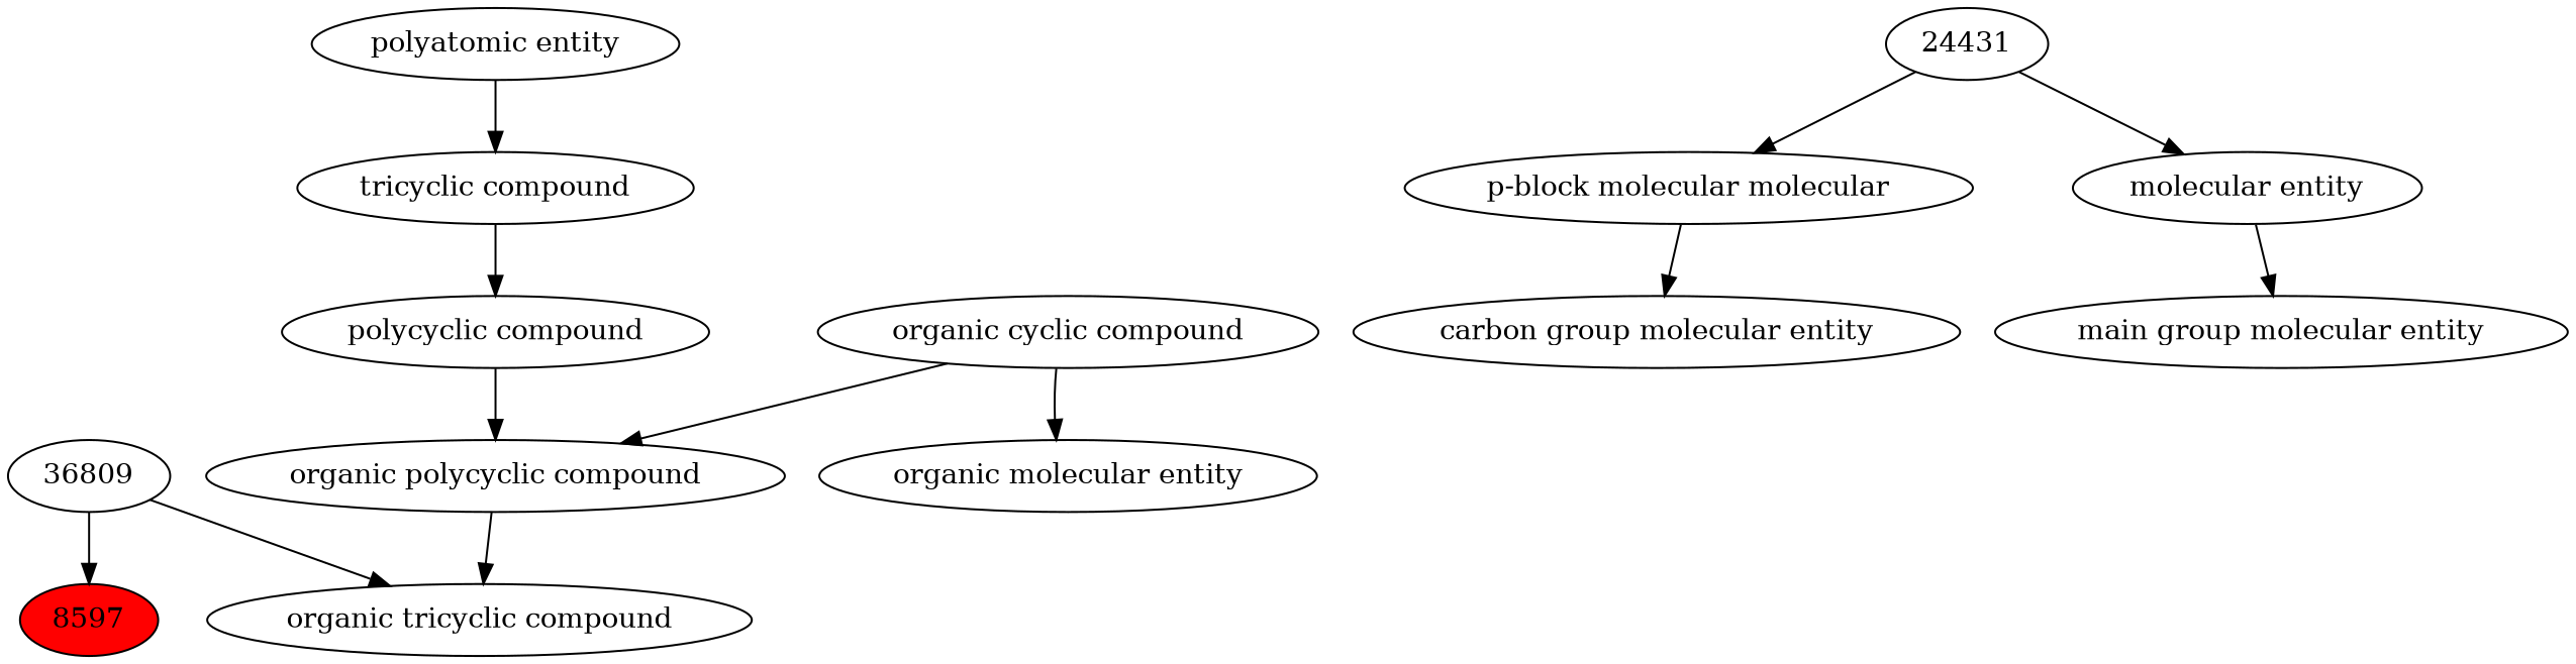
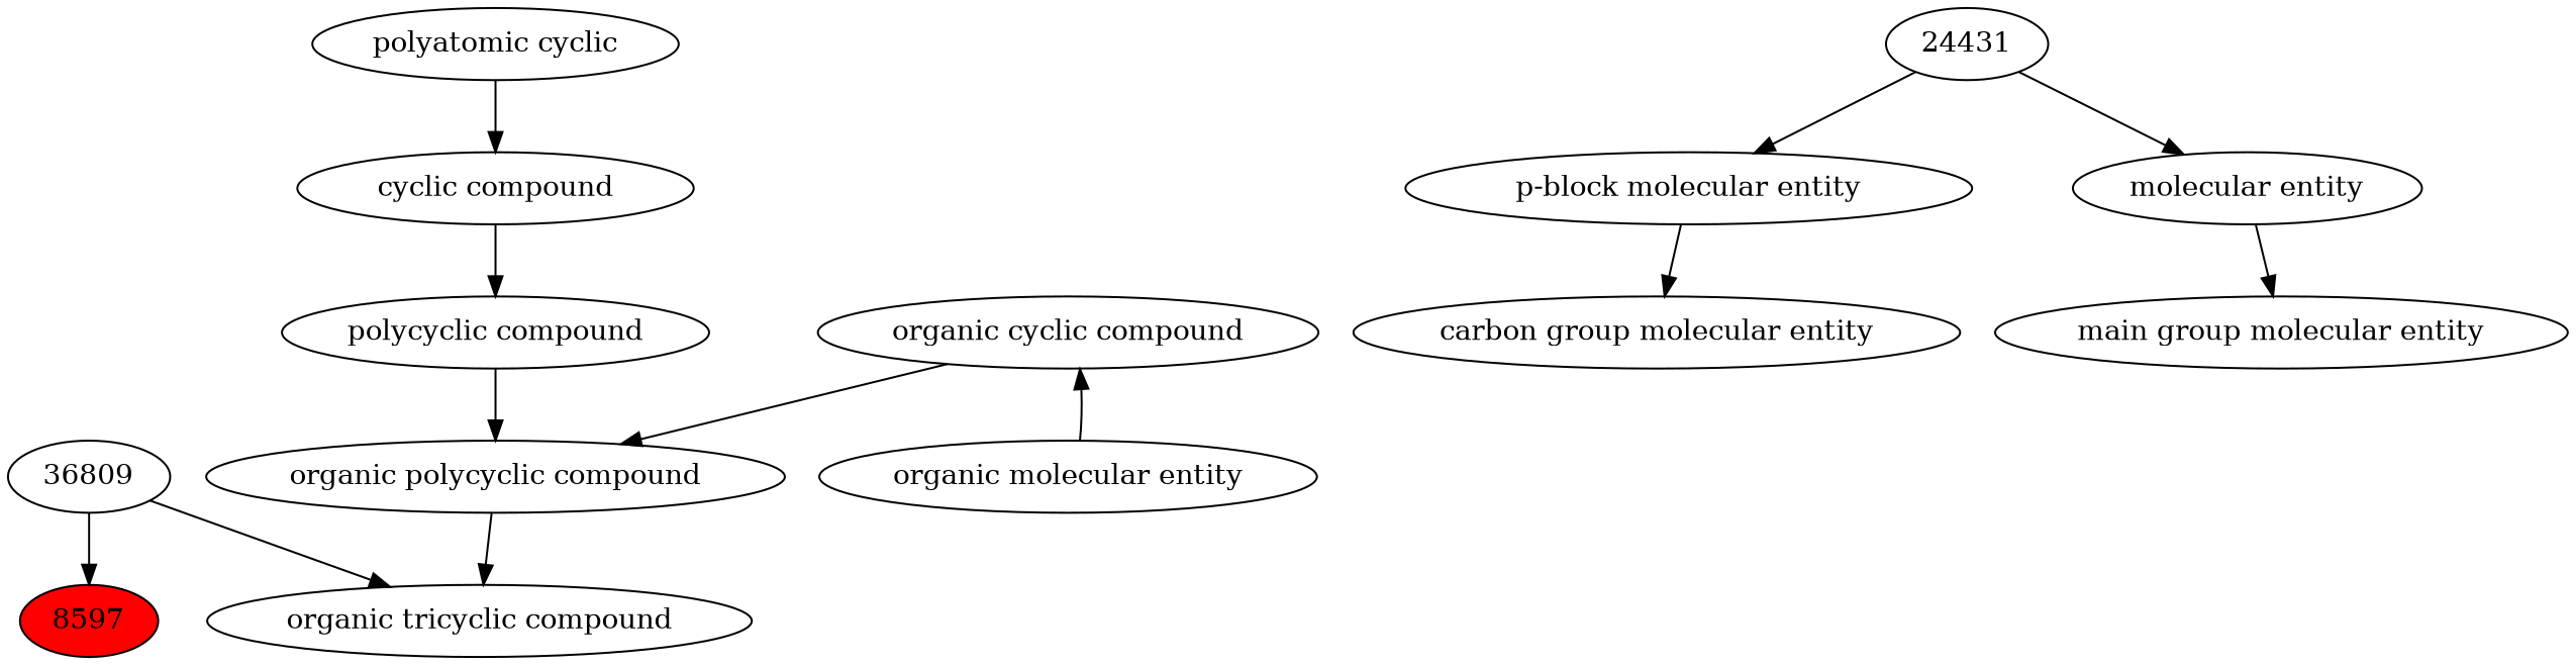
  digraph {
    n1 [fillcolor=red label=8597 style=filled]
    n2 [label=36809]
    n3 [label="organic tricyclic compound"]
    n4 [label="organic polycyclic compound"]
    n5 [label="organic cyclic compound"]
    n6 [label="polycyclic compound"]
    n7 [label="organic molecular entity"]
-   n8 [label="tricyclic compound"]
+   n8 [label="cyclic compound"]
    n9 [label="carbon group molecular entity"]
-   n10 [label="polyatomic entity"]
-   n11 [label="p-block molecular molecular"]
+   n10 [label="polyatomic cyclic"]
+   n11 [label="p-block molecular entity"]
    n12 [label="molecular entity"]
    n13 [label="main group molecular entity"]
    n14 [label=24431]
    n2 -> n1
    n2 -> n3
    n4 -> n3
    n5 -> n4
    n6 -> n4
-   n5 -> n7
+   n7 -> n5
    n8 -> n6
    n10 -> n8
    n11 -> n9
    n12 -> n13
    n14 -> n11
    n14 -> n12
  }
